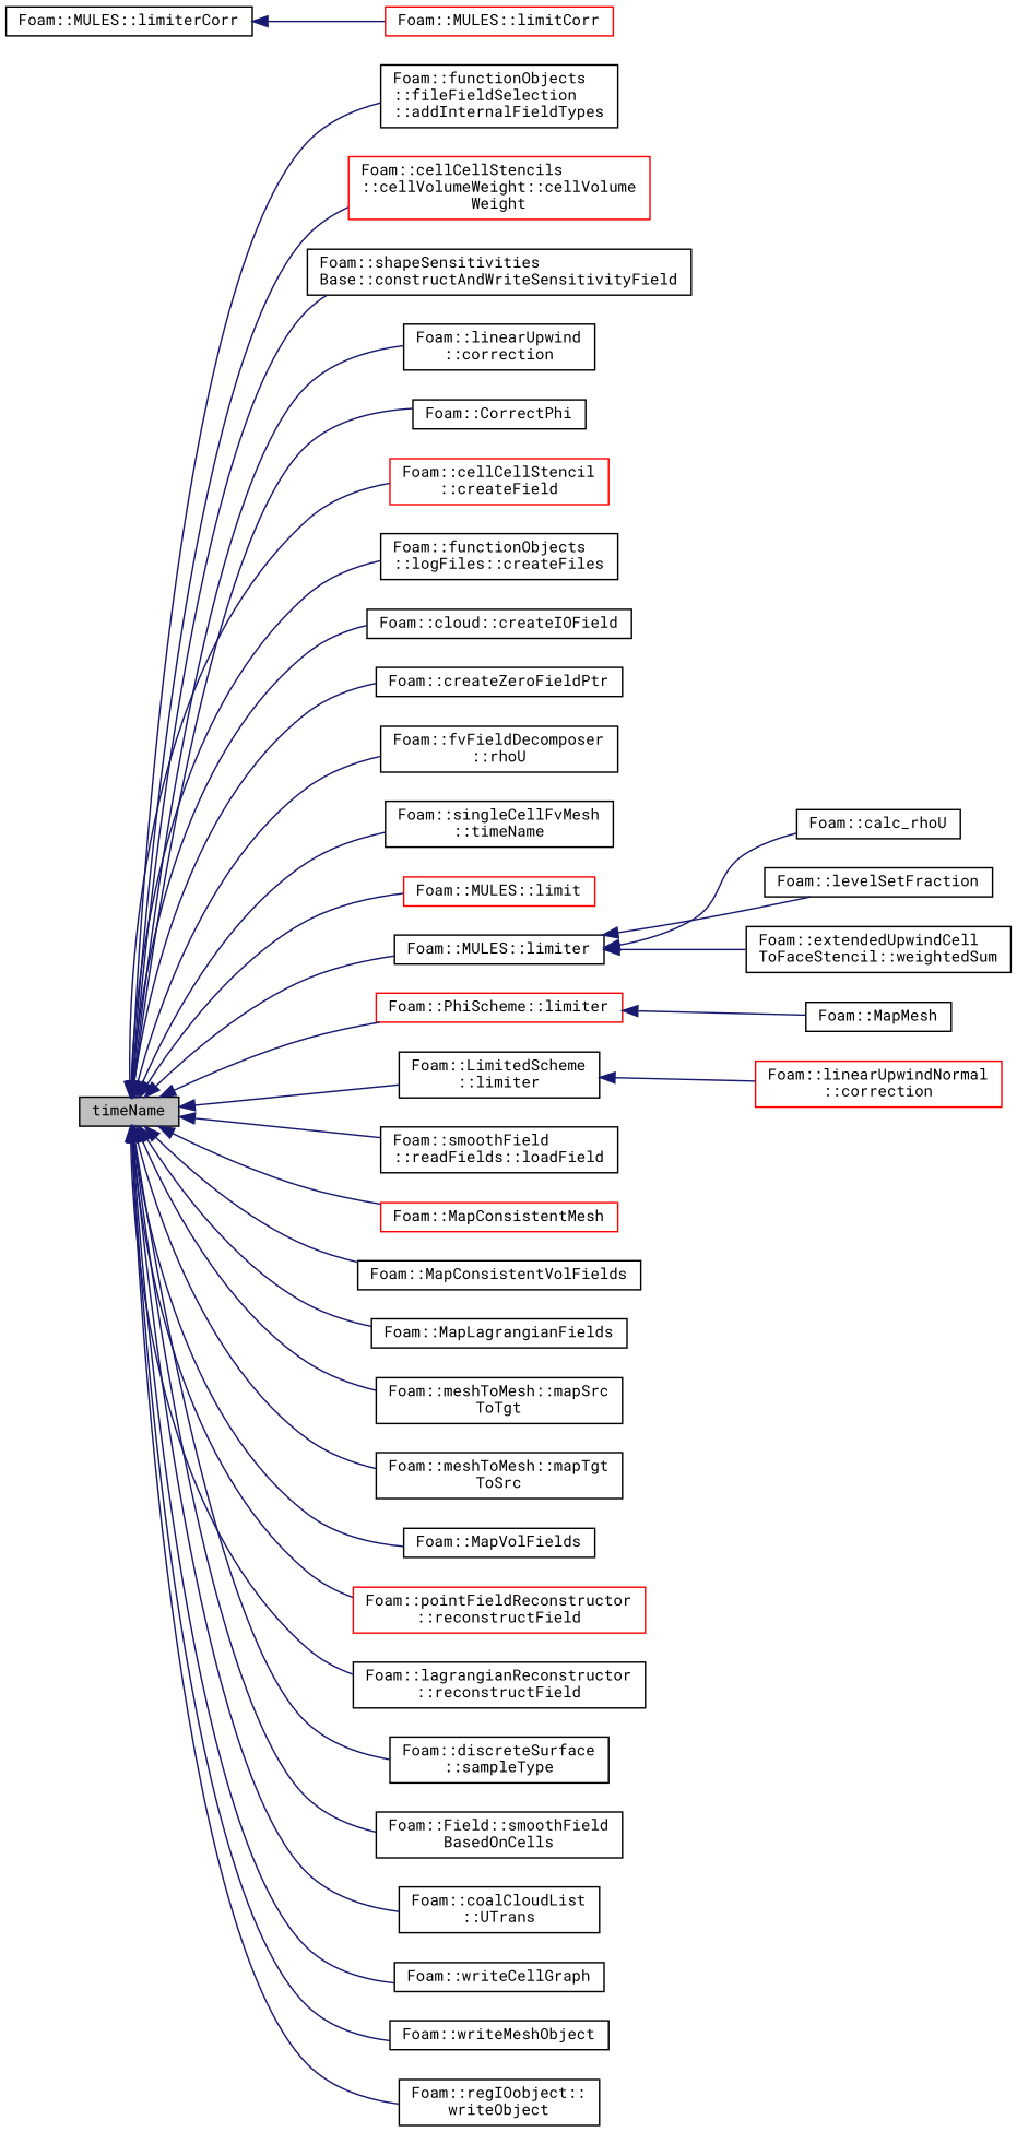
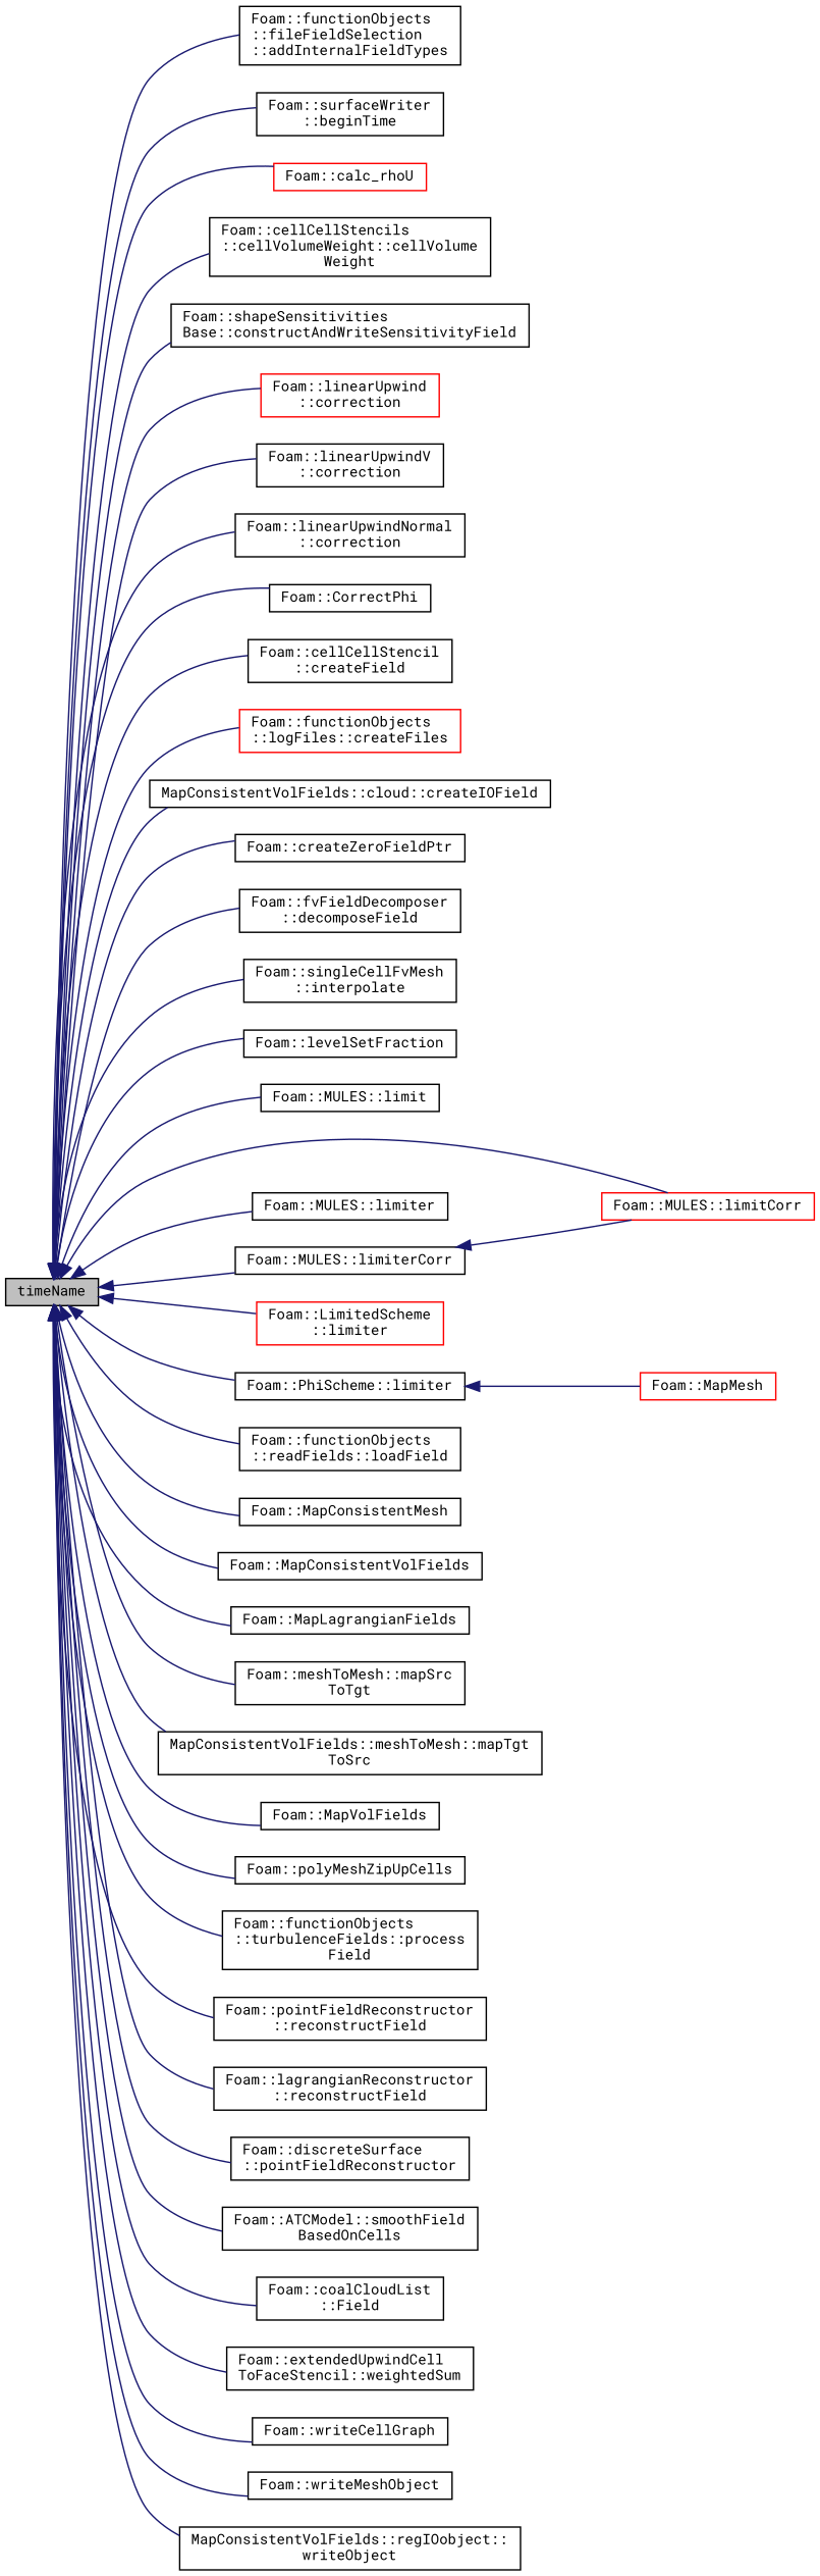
  digraph {
    fontname="Roboto Mono"
    rankdir=LR
    node [color=black fontname="Roboto Mono" fontsize=10 shape=record]
    edge [color=midnightblue dir=back fontname="Roboto Mono" fontsize=10 labelfontname=Helvetica labelfontsize=10 style=solid]
    n1 [fillcolor=grey75 fontcolor=black height=0.2 label=timeName style=filled width=0.4]
    n2 [height=0.2 label="Foam::functionObjects\l::fileFieldSelection\l::addInternalFieldTypes" width=0.4]
-   n4 [height=0.2 label="Foam::calc_rhoU" width=0.4]
-   n5 [color=red height=0.2 label="Foam::cellCellStencils\l::cellVolumeWeight::cellVolume\lWeight" width=0.4]
+   n3 [height=0.2 label="Foam::surfaceWriter\l::beginTime" width=0.4]
+   n4 [color=red height=0.2 label="Foam::calc_rhoU" width=0.4]
+   n5 [height=0.2 label="Foam::cellCellStencils\l::cellVolumeWeight::cellVolume\lWeight" width=0.4]
    n6 [height=0.2 label="Foam::shapeSensitivities\lBase::constructAndWriteSensitivityField" width=0.4]
-   n7 [height=0.2 label="Foam::linearUpwind\l::correction" width=0.4]
-   n9 [color=red height=0.2 label="Foam::linearUpwindNormal\l::correction" width=0.4]
+   n7 [color=red height=0.2 label="Foam::linearUpwind\l::correction" width=0.4]
+   n8 [height=0.2 label="Foam::linearUpwindV\l::correction" width=0.4]
+   n9 [height=0.2 label="Foam::linearUpwindNormal\l::correction" width=0.4]
    n10 [height=0.2 label="Foam::CorrectPhi" width=0.4]
-   n11 [color=red height=0.2 label="Foam::cellCellStencil\l::createField" width=0.4]
-   n12 [height=0.2 label="Foam::functionObjects\l::logFiles::createFiles" width=0.4]
-   n13 [height=0.2 label="Foam::cloud::createIOField" width=0.4]
+   n11 [height=0.2 label="Foam::cellCellStencil\l::createField" width=0.4]
+   n12 [color=red height=0.2 label="Foam::functionObjects\l::logFiles::createFiles" width=0.4]
+   n13 [height=0.2 label="MapConsistentVolFields::cloud::createIOField" width=0.4]
    n14 [height=0.2 label="Foam::createZeroFieldPtr" width=0.4]
-   n15 [height=0.2 label="Foam::fvFieldDecomposer\l::rhoU" width=0.4]
-   n16 [height=0.2 label="Foam::singleCellFvMesh\l::timeName" width=0.4]
+   n15 [height=0.2 label="Foam::fvFieldDecomposer\l::decomposeField" width=0.4]
+   n16 [height=0.2 label="Foam::singleCellFvMesh\l::interpolate" width=0.4]
    n17 [height=0.2 label="Foam::levelSetFraction" width=0.4]
-   n18 [color=red height=0.2 label="Foam::MULES::limit" width=0.4]
+   n18 [height=0.2 label="Foam::MULES::limit" width=0.4]
    n19 [color=red height=0.2 label="Foam::MULES::limitCorr" width=0.4]
    n20 [height=0.2 label="Foam::MULES::limiter" width=0.4]
-   n21 [color=red height=0.2 label="Foam::PhiScheme::limiter" width=0.4]
-   n22 [height=0.2 label="Foam::LimitedScheme\l::limiter" width=0.4]
+   n21 [height=0.2 label="Foam::PhiScheme::limiter" width=0.4]
+   n22 [color=red height=0.2 label="Foam::LimitedScheme\l::limiter" width=0.4]
    n23 [height=0.2 label="Foam::MULES::limiterCorr" width=0.4]
-   n24 [height=0.2 label="Foam::smoothField\l::readFields::loadField" width=0.4]
-   n25 [color=red height=0.2 label="Foam::MapConsistentMesh" width=0.4]
+   n24 [height=0.2 label="Foam::functionObjects\l::readFields::loadField" width=0.4]
+   n25 [height=0.2 label="Foam::MapConsistentMesh" width=0.4]
    n26 [height=0.2 label="Foam::MapConsistentVolFields" width=0.4]
    n27 [height=0.2 label="Foam::MapLagrangianFields" width=0.4]
    n28 [height=0.2 label="Foam::meshToMesh::mapSrc\lToTgt" width=0.4]
-   n29 [height=0.2 label="Foam::meshToMesh::mapTgt\lToSrc" width=0.4]
+   n29 [height=0.2 label="MapConsistentVolFields::meshToMesh::mapTgt\lToSrc" width=0.4]
    n30 [height=0.2 label="Foam::MapVolFields" width=0.4]
-   n33 [color=red height=0.2 label="Foam::pointFieldReconstructor\l::reconstructField" width=0.4]
+   n31 [height=0.2 label="Foam::polyMeshZipUpCells" width=0.4]
+   n32 [height=0.2 label="Foam::functionObjects\l::turbulenceFields::process\lField" width=0.4]
+   n33 [height=0.2 label="Foam::pointFieldReconstructor\l::reconstructField" width=0.4]
    n34 [height=0.2 label="Foam::lagrangianReconstructor\l::reconstructField" width=0.4]
-   n35 [height=0.2 label="Foam::discreteSurface\l::sampleType" width=0.4]
-   n36 [height=0.2 label="Foam::Field::smoothField\lBasedOnCells" width=0.4]
-   n37 [height=0.2 label="Foam::coalCloudList\l::UTrans" width=0.4]
+   n35 [height=0.2 label="Foam::discreteSurface\l::pointFieldReconstructor" width=0.4]
+   n36 [height=0.2 label="Foam::ATCModel::smoothField\lBasedOnCells" width=0.4]
+   n37 [height=0.2 label="Foam::coalCloudList\l::Field" width=0.4]
    n38 [height=0.2 label="Foam::extendedUpwindCell\lToFaceStencil::weightedSum" width=0.4]
    n39 [height=0.2 label="Foam::writeCellGraph" width=0.4]
    n40 [height=0.2 label="Foam::writeMeshObject" width=0.4]
-   n41 [height=0.2 label="Foam::regIOobject::\lwriteObject" width=0.4]
-   n42 [height=0.2 label="Foam::MapMesh" width=0.4]
+   n41 [height=0.2 label="MapConsistentVolFields::regIOobject::\lwriteObject" width=0.4]
+   n42 [color=red height=0.2 label="Foam::MapMesh" width=0.4]
    n1 -> n2
-   n20 -> n4
+   n1 -> n3
+   n1 -> n4
    n1 -> n5
    n1 -> n6
    n1 -> n7
-   n22 -> n9
+   n1 -> n8
+   n1 -> n9
    n1 -> n10
    n1 -> n11
    n1 -> n12
    n1 -> n13
    n1 -> n14
    n1 -> n15
    n1 -> n16
-   n20 -> n17
+   n1 -> n17
    n1 -> n18
+   n1 -> n19
    n1 -> n20
    n1 -> n21
    n1 -> n22
+   n1 -> n23
    n1 -> n24
    n1 -> n25
    n1 -> n26
    n1 -> n27
    n1 -> n28
    n1 -> n29
    n1 -> n30
+   n1 -> n31
+   n1 -> n32
    n1 -> n33
    n1 -> n34
    n1 -> n35
    n1 -> n36
    n1 -> n37
-   n20 -> n38
+   n1 -> n38
    n1 -> n39
    n1 -> n40
    n1 -> n41
    n21 -> n42
    n23 -> n19
  }
